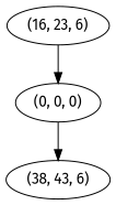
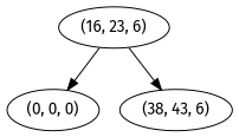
  digraph {
    fontname="Fira Sans"
    node [fontname="Fira Sans"]
    edge [fontname="Fira Sans"]
    "(0, 0, 0)"
    "(38, 43, 6)"
    "(16, 23, 6)"
-   "(0, 0, 0)" -> "(38, 43, 6)"
+   "(16, 23, 6)" -> "(38, 43, 6)"
    "(16, 23, 6)" -> "(0, 0, 0)"
  }
